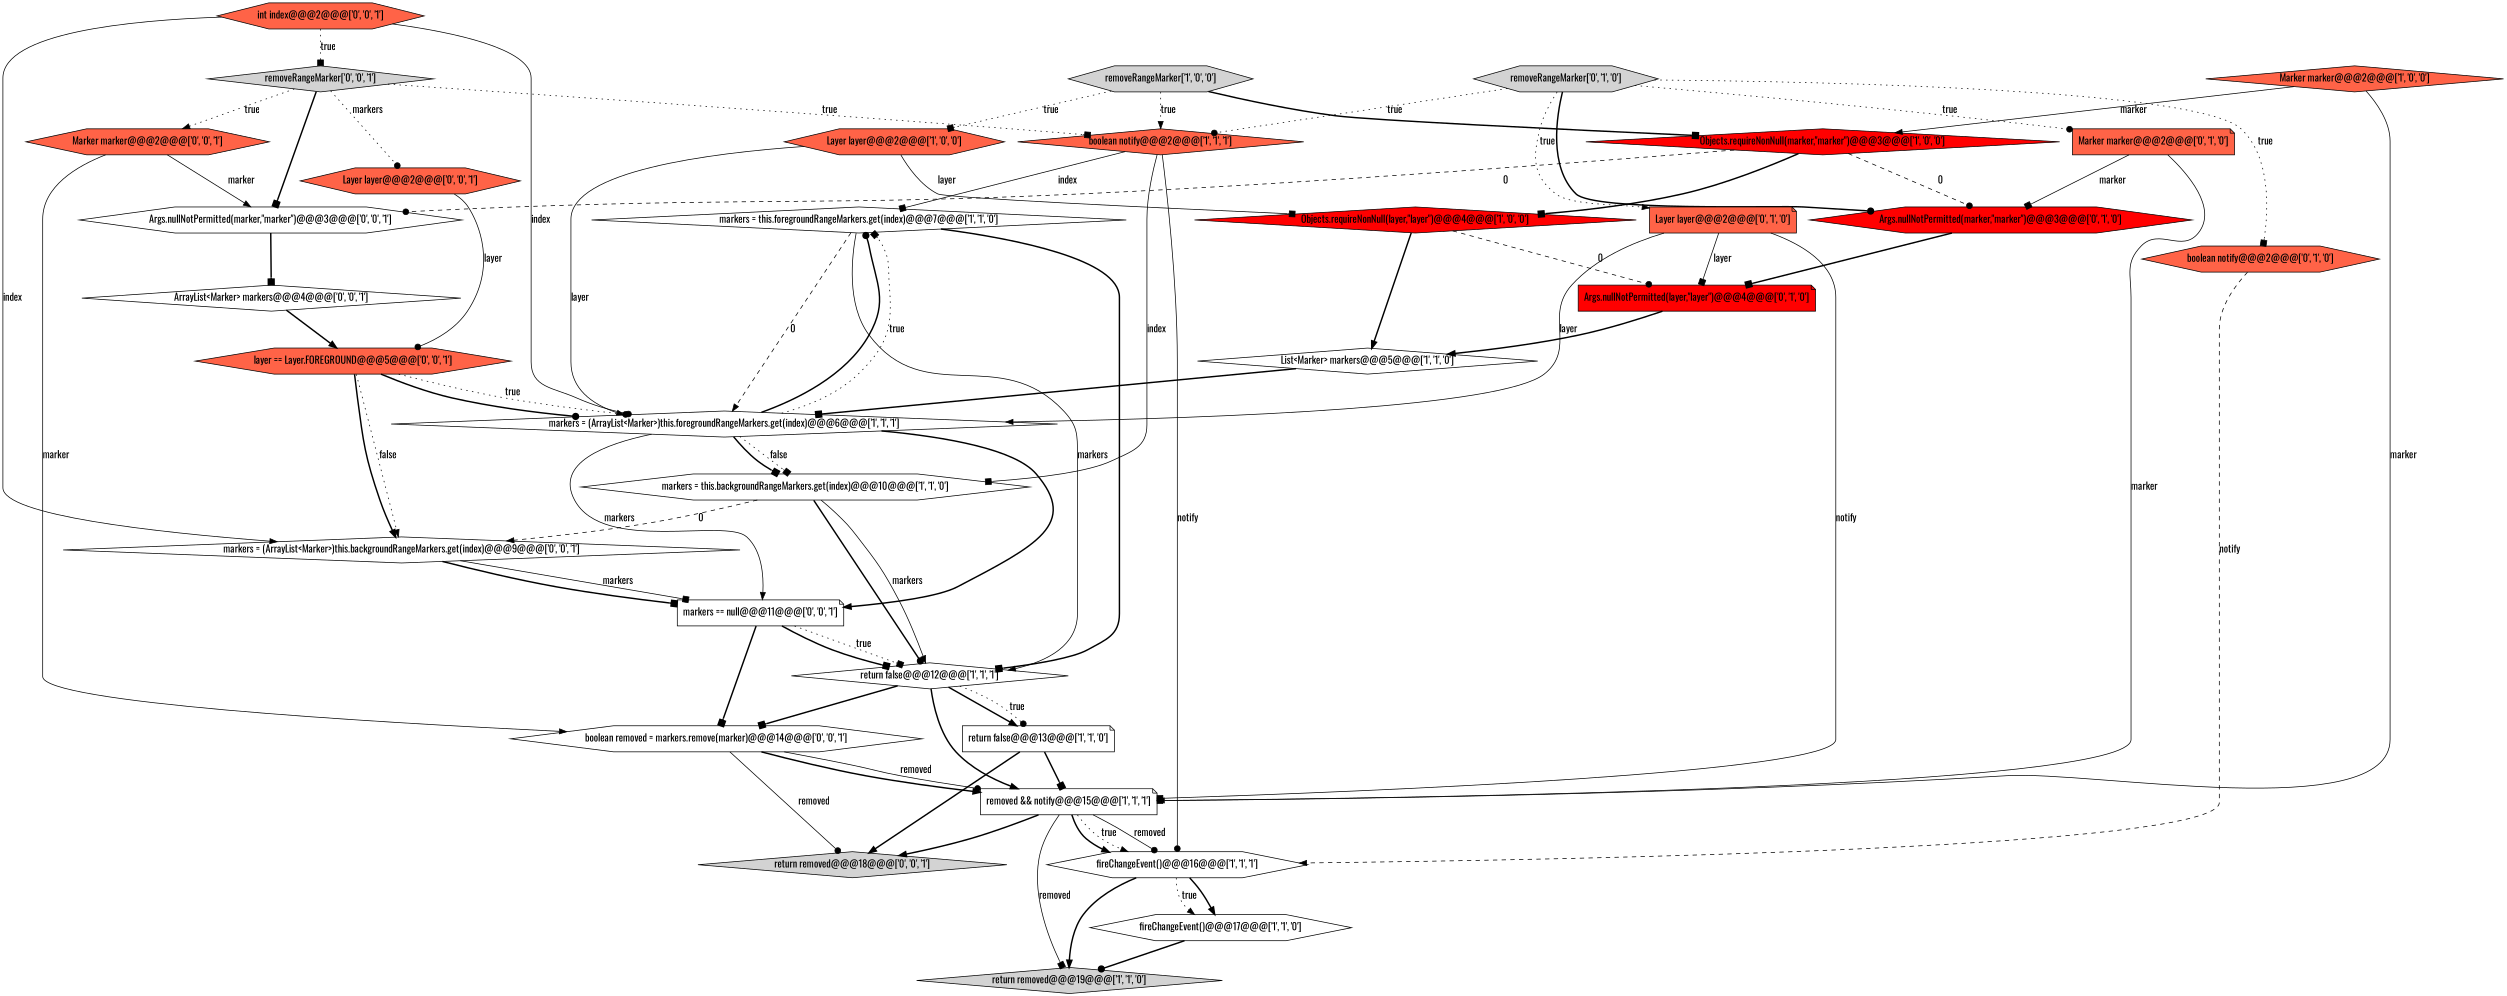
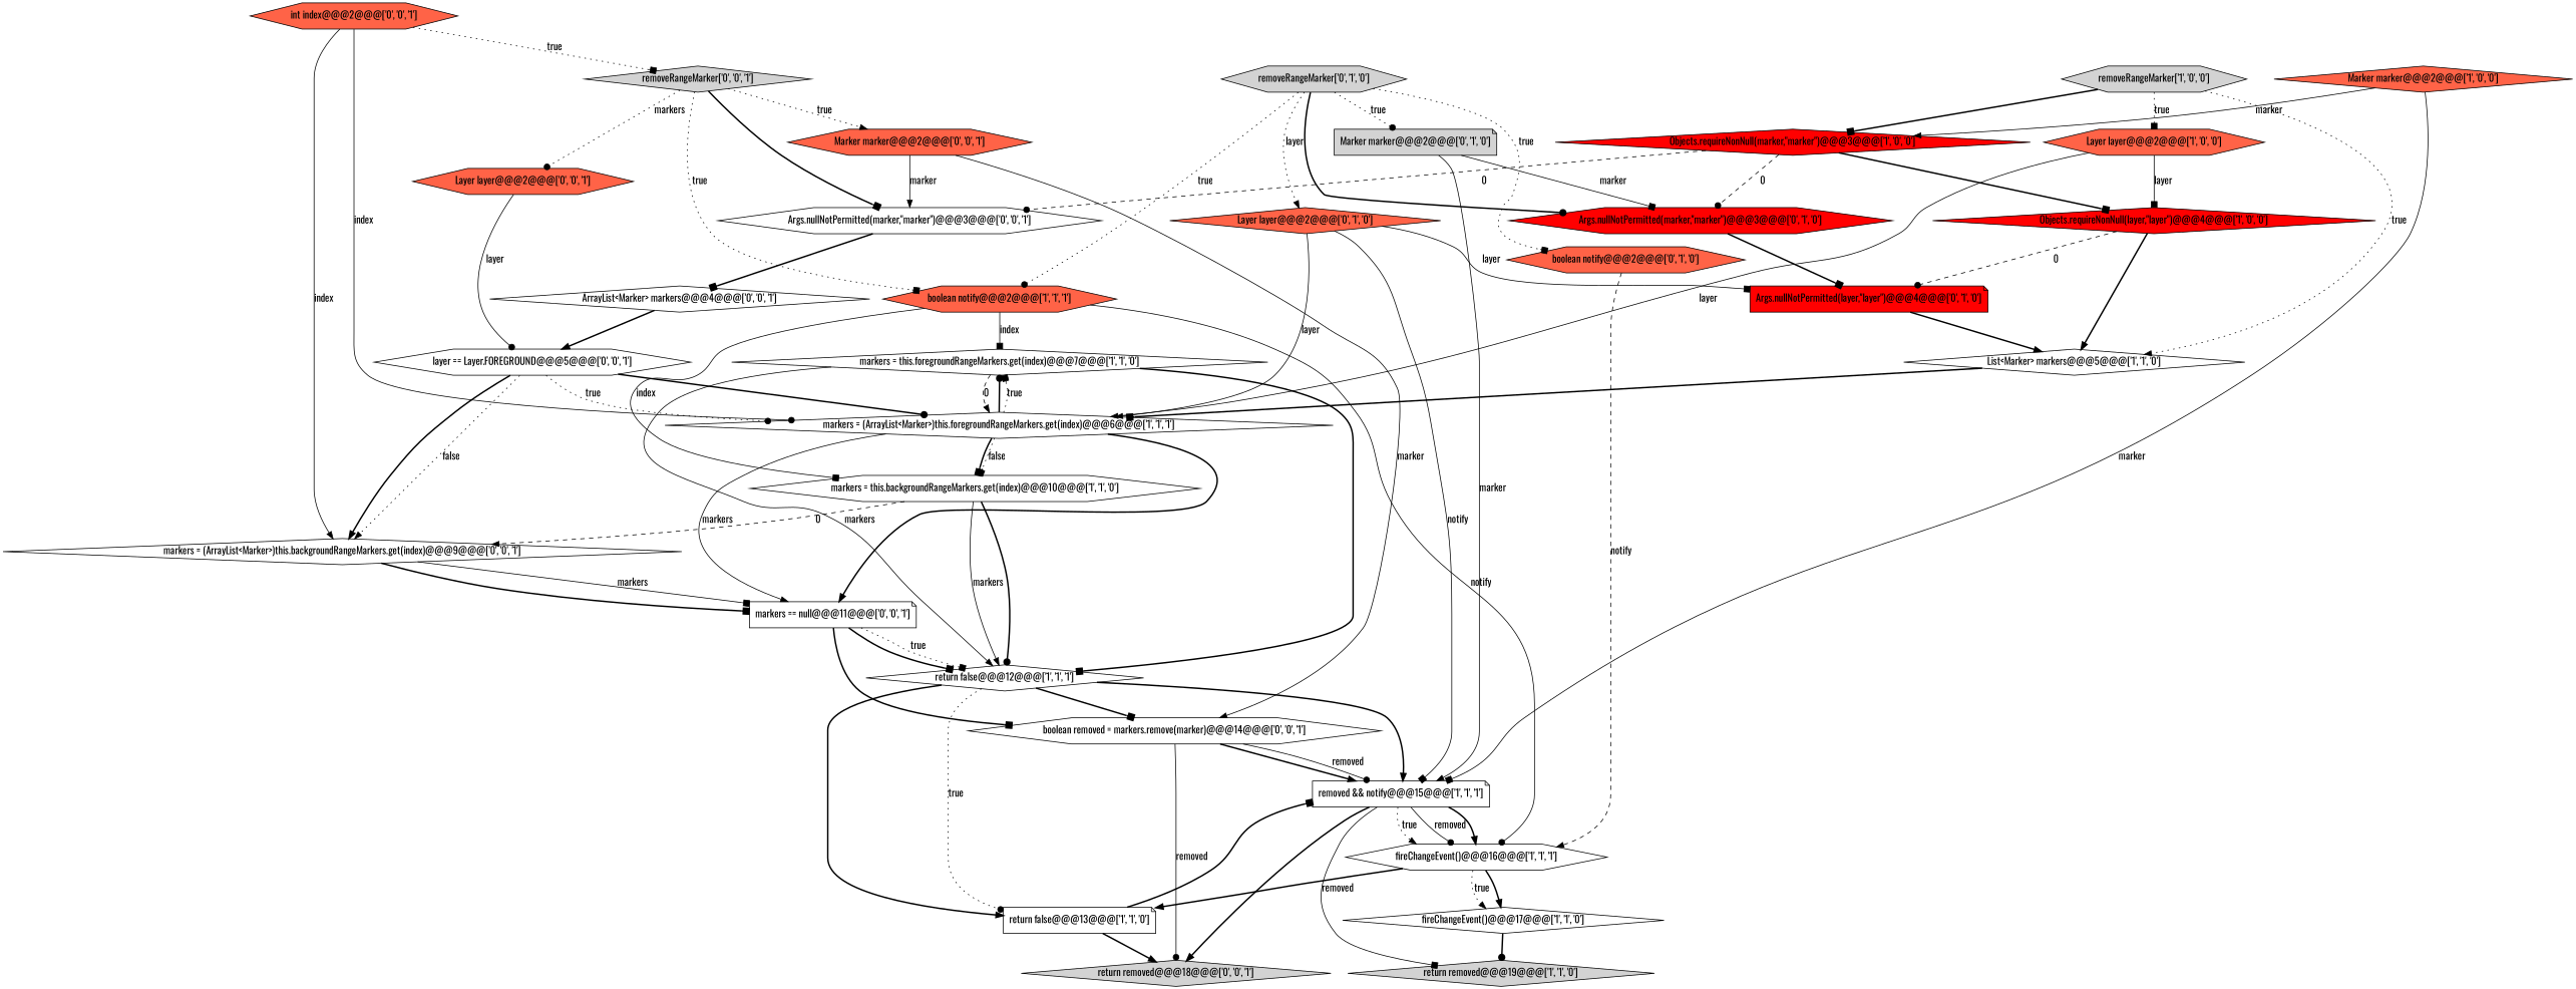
  digraph {
    fontname=Oswald
    node [fillcolor=white fontname=Oswald shape=diamond style=filled]
    edge [arrowhead=normal fontname=Oswald style=bold]
    n1 [label="markers = this.foregroundRangeMarkers.get(index)@@@7@@@['1', '1', '0']"]
    n2 [label="markers = (ArrayList<Marker>)this.foregroundRangeMarkers.get(index)@@@6@@@['1', '1', '1']"]
    n3 [label="return false@@@12@@@['1', '1', '1']"]
    n4 [label="markers = this.backgroundRangeMarkers.get(index)@@@10@@@['1', '1', '0']" shape=hexagon]
    n5 [label="markers == null@@@11@@@['0', '0', '1']" shape=note]
    n6 [label="removed && notify@@@15@@@['1', '1', '1']" shape=note]
    n7 [label="return false@@@13@@@['1', '1', '0']" shape=note]
    n8 [label="boolean removed = markers.remove(marker)@@@14@@@['0', '0', '1']" shape=hexagon]
    n9 [label="ArrayList<Marker> markers@@@4@@@['0', '0', '1']"]
-   n10 [fillcolor=tomato label="layer == Layer.FOREGROUND@@@5@@@['0', '0', '1']" shape=hexagon]
+   n10 [label="layer == Layer.FOREGROUND@@@5@@@['0', '0', '1']" shape=hexagon]
    n11 [label="markers = (ArrayList<Marker>)this.backgroundRangeMarkers.get(index)@@@9@@@['0', '0', '1']"]
    n12 [fillcolor=red label="Args.nullNotPermitted(marker,\"marker\")@@@3@@@['0', '1', '0']" shape=hexagon]
    n13 [fillcolor=red label="Args.nullNotPermitted(layer,\"layer\")@@@4@@@['0', '1', '0']" shape=note]
    n14 [label="List<Marker> markers@@@5@@@['1', '1', '0']"]
    n15 [fillcolor=lightgray label="removeRangeMarker['1', '0', '0']" shape=hexagon]
-   n16 [fillcolor=tomato label="boolean notify@@@2@@@['1', '1', '1']"]
+   n16 [fillcolor=tomato label="boolean notify@@@2@@@['1', '1', '1']" shape=hexagon]
    n17 [fillcolor=tomato label="Layer layer@@@2@@@['1', '0', '0']" shape=hexagon]
    n18 [fillcolor=red label="Objects.requireNonNull(marker,\"marker\")@@@3@@@['1', '0', '0']"]
    n19 [label="fireChangeEvent()@@@16@@@['1', '1', '1']" shape=hexagon]
    n20 [fillcolor=red label="Objects.requireNonNull(layer,\"layer\")@@@4@@@['1', '0', '0']"]
    n21 [label="Args.nullNotPermitted(marker,\"marker\")@@@3@@@['0', '0', '1']" shape=hexagon]
    n22 [fillcolor=tomato label="Marker marker@@@2@@@['1', '0', '0']"]
    n23 [fillcolor=lightgray label="return removed@@@19@@@['1', '1', '0']"]
    n24 [fillcolor=lightgray label="removeRangeMarker['0', '1', '0']" shape=hexagon]
-   n25 [fillcolor=tomato label="Marker marker@@@2@@@['0', '1', '0']" shape=note]
+   n25 [fillcolor=lightgray label="Marker marker@@@2@@@['0', '1', '0']" shape=note]
    n26 [fillcolor=tomato label="boolean notify@@@2@@@['0', '1', '0']" shape=hexagon]
-   n27 [fillcolor=tomato label="Layer layer@@@2@@@['0', '1', '0']" shape=note]
-   n28 [label="fireChangeEvent()@@@17@@@['1', '1', '0']" shape=hexagon]
+   n27 [fillcolor=tomato label="Layer layer@@@2@@@['0', '1', '0']"]
+   n28 [label="fireChangeEvent()@@@17@@@['1', '1', '0']"]
    n29 [fillcolor=lightgray label="return removed@@@18@@@['0', '0', '1']"]
    n30 [fillcolor=tomato label="Layer layer@@@2@@@['0', '0', '1']" shape=hexagon]
    n31 [fillcolor=lightgray label="removeRangeMarker['0', '0', '1']"]
    n32 [fillcolor=tomato label="Marker marker@@@2@@@['0', '0', '1']" shape=hexagon]
    n33 [fillcolor=tomato label="int index@@@2@@@['0', '0', '1']" shape=hexagon]
    n1 -> n2 [label=0 style=dashed]
    n1 -> n3 [arrowhead=box]
    n1 -> n3 [label=markers style=solid]
    n2 -> n1 [arrowhead=dot]
    n2 -> n1 [arrowhead=box label=true style=dotted]
    n2 -> n4 [arrowhead=box label=false style=dotted]
    n2 -> n4 [arrowhead=box]
    n2 -> n5 [label=markers style=solid]
    n2 -> n5
    n3 -> n6
    n3 -> n7
    n3 -> n7 [arrowhead=dot label=true style=dotted]
    n3 -> n8 [arrowhead=box]
    n4 -> n3 [arrowhead=dot]
    n4 -> n3 [label=markers style=solid]
    n4 -> n11 [label=0 style=dashed]
    n5 -> n3 [arrowhead=box label=true style=dotted]
    n5 -> n3 [arrowhead=box]
    n5 -> n8 [arrowhead=box]
    n6 -> n19 [label=true style=dotted]
    n6 -> n19 [arrowhead=dot label=removed style=solid]
    n6 -> n19
    n6 -> n23 [arrowhead=box label=removed style=solid]
    n6 -> n29
    n7 -> n6 [arrowhead=box]
    n7 -> n29
    n8 -> n6
    n8 -> n6 [arrowhead=dot label=removed style=solid]
    n8 -> n29 [arrowhead=dot label=removed style=solid]
    n9 -> n10
    n10 -> n2 [arrowhead=dot label=true style=dotted]
    n10 -> n2 [arrowhead=dot]
    n10 -> n11 [label=false style=dotted]
    n10 -> n11
    n11 -> n5 [arrowhead=box]
    n11 -> n5 [arrowhead=box label=markers style=solid]
    n12 -> n13 [arrowhead=box]
    n13 -> n14
    n14 -> n2 [arrowhead=box]
-   n15 -> n16 [label=true style=dotted]
+   n15 -> n14 [label=true style=dotted]
    n15 -> n17 [arrowhead=box label=true style=dotted]
    n15 -> n18 [arrowhead=box]
    n16 -> n1 [arrowhead=box label=index style=solid]
    n16 -> n4 [arrowhead=box label=index style=solid]
    n16 -> n19 [arrowhead=dot label=notify style=solid]
    n17 -> n2 [label=layer style=solid]
    n17 -> n20 [arrowhead=box label=layer style=solid]
    n18 -> n12 [arrowhead=dot label=0 style=dashed]
    n18 -> n20 [arrowhead=box]
    n18 -> n21 [arrowhead=dot label=0 style=dashed]
-   n19 -> n23
+   n19 -> n7
    n19 -> n28
    n19 -> n28 [label=true style=dotted]
    n20 -> n13 [arrowhead=dot label=0 style=dashed]
    n20 -> n14
    n21 -> n9 [arrowhead=box]
    n22 -> n6 [arrowhead=box label=marker style=solid]
    n22 -> n18 [label=marker style=solid]
    n24 -> n12 [arrowhead=dot]
    n24 -> n16 [arrowhead=dot label=true style=dotted]
    n24 -> n25 [arrowhead=dot label=true style=dotted]
    n24 -> n26 [arrowhead=box label=true style=dotted]
-   n24 -> n27 [label=true style=dotted]
+   n24 -> n27 [label=layer style=dotted]
    n25 -> n6 [label=marker style=solid]
    n25 -> n12 [arrowhead=box label=marker style=solid]
    n26 -> n19 [label=notify style=dashed]
    n27 -> n2 [label=layer style=solid]
    n27 -> n6 [arrowhead=box label=notify style=solid]
    n27 -> n13 [arrowhead=box label=layer style=solid]
    n28 -> n23 [arrowhead=dot]
    n30 -> n10 [arrowhead=dot label=layer style=solid]
    n31 -> n16 [arrowhead=box label=true style=dotted]
    n31 -> n21 [arrowhead=box]
    n31 -> n30 [arrowhead=dot label=markers style=dotted]
    n31 -> n32 [label=true style=dotted]
    n32 -> n8 [label=marker style=solid]
    n32 -> n21 [label=marker style=solid]
    n33 -> n2 [arrowhead=dot label=index style=solid]
    n33 -> n11 [label=index style=solid]
    n33 -> n31 [arrowhead=box label=true style=dotted]
  }
